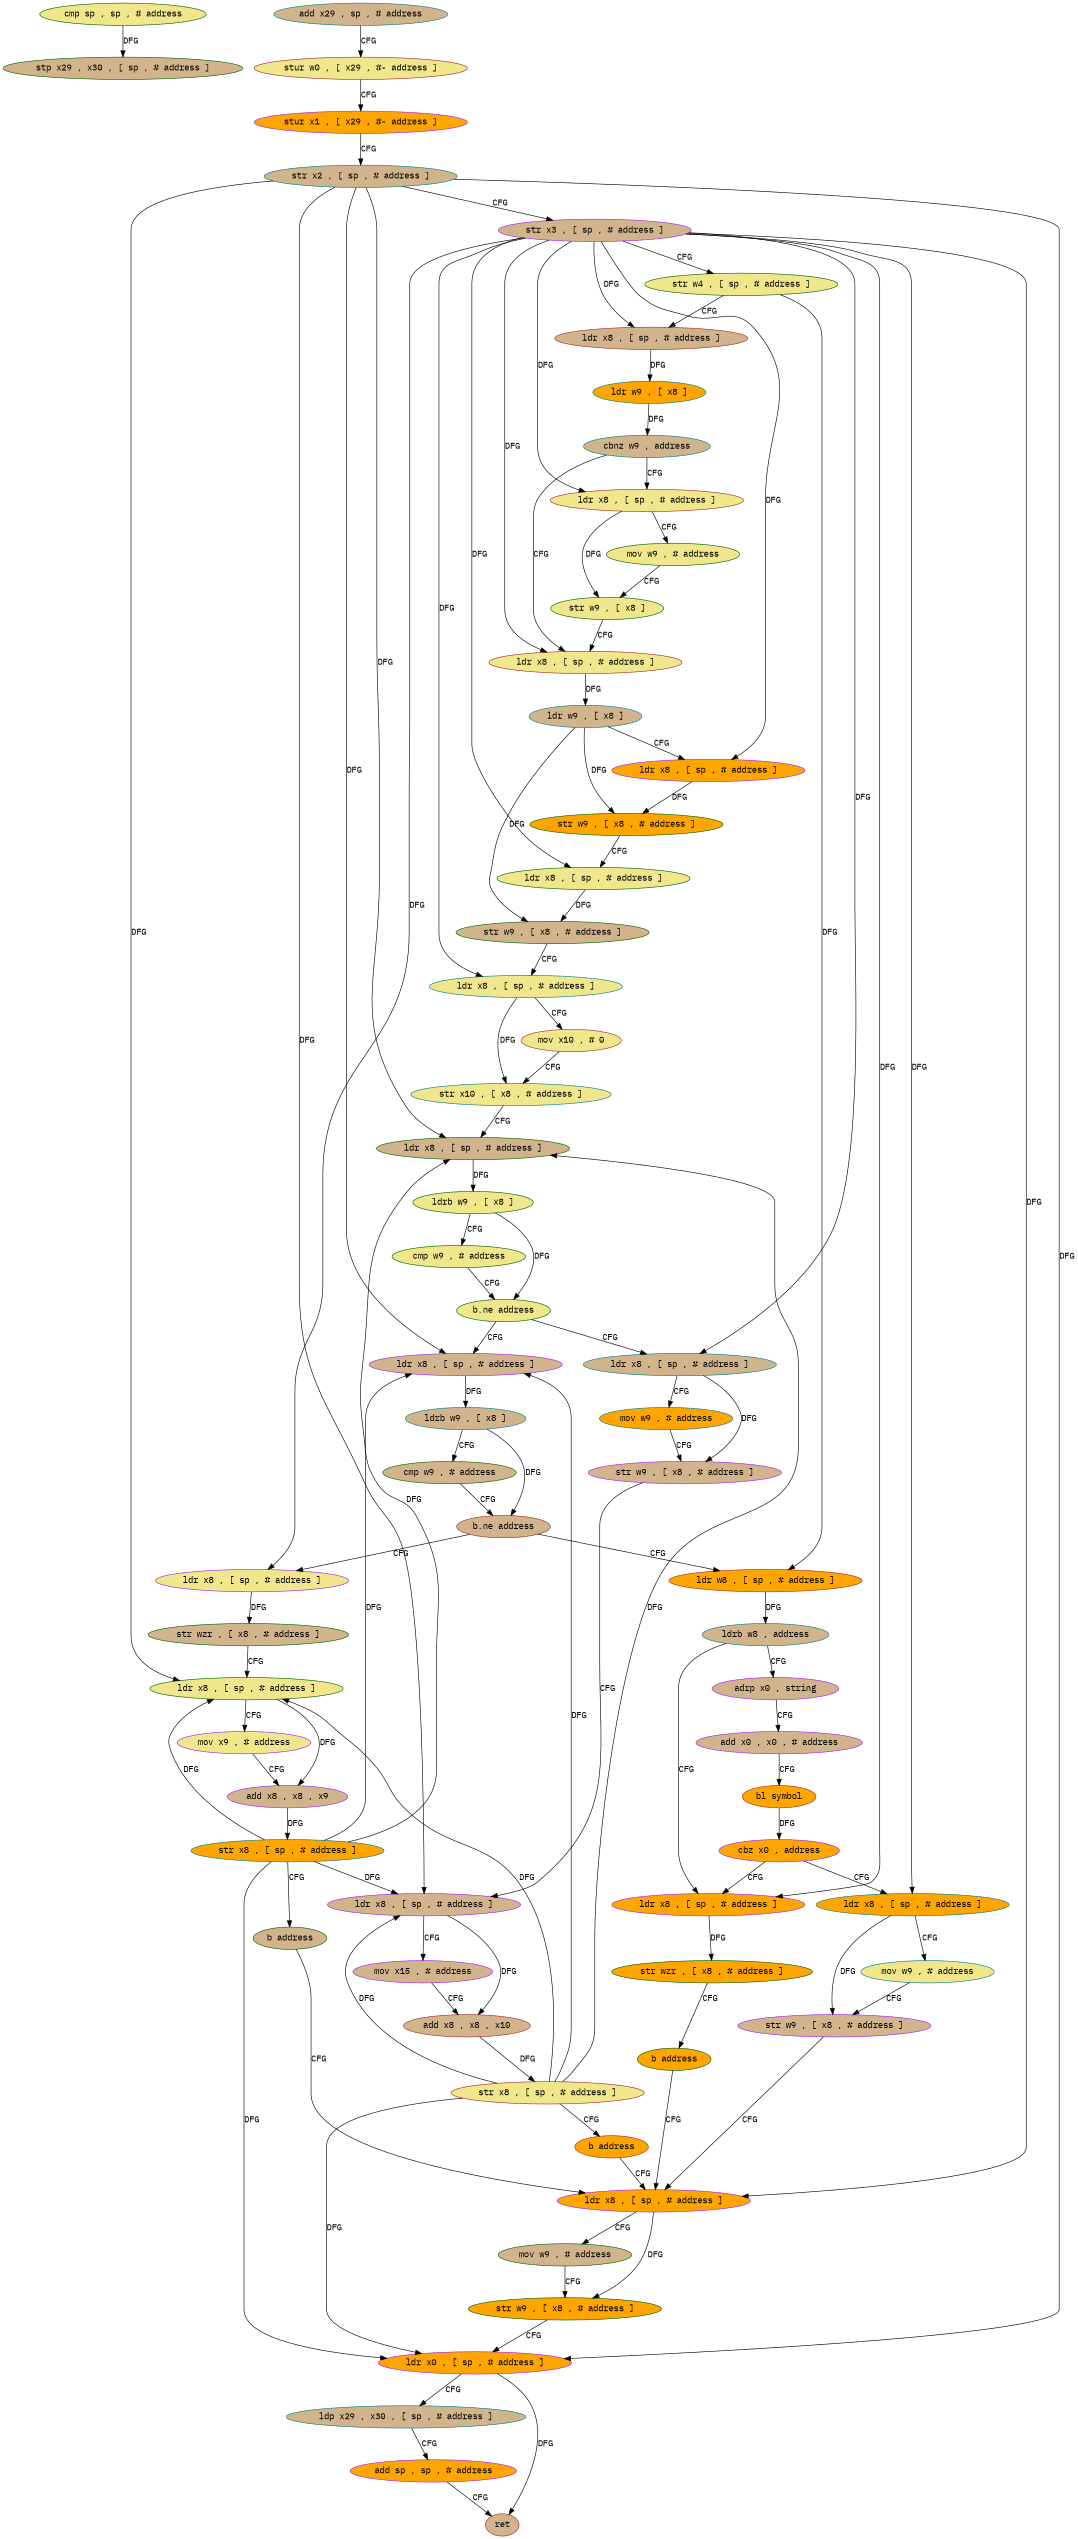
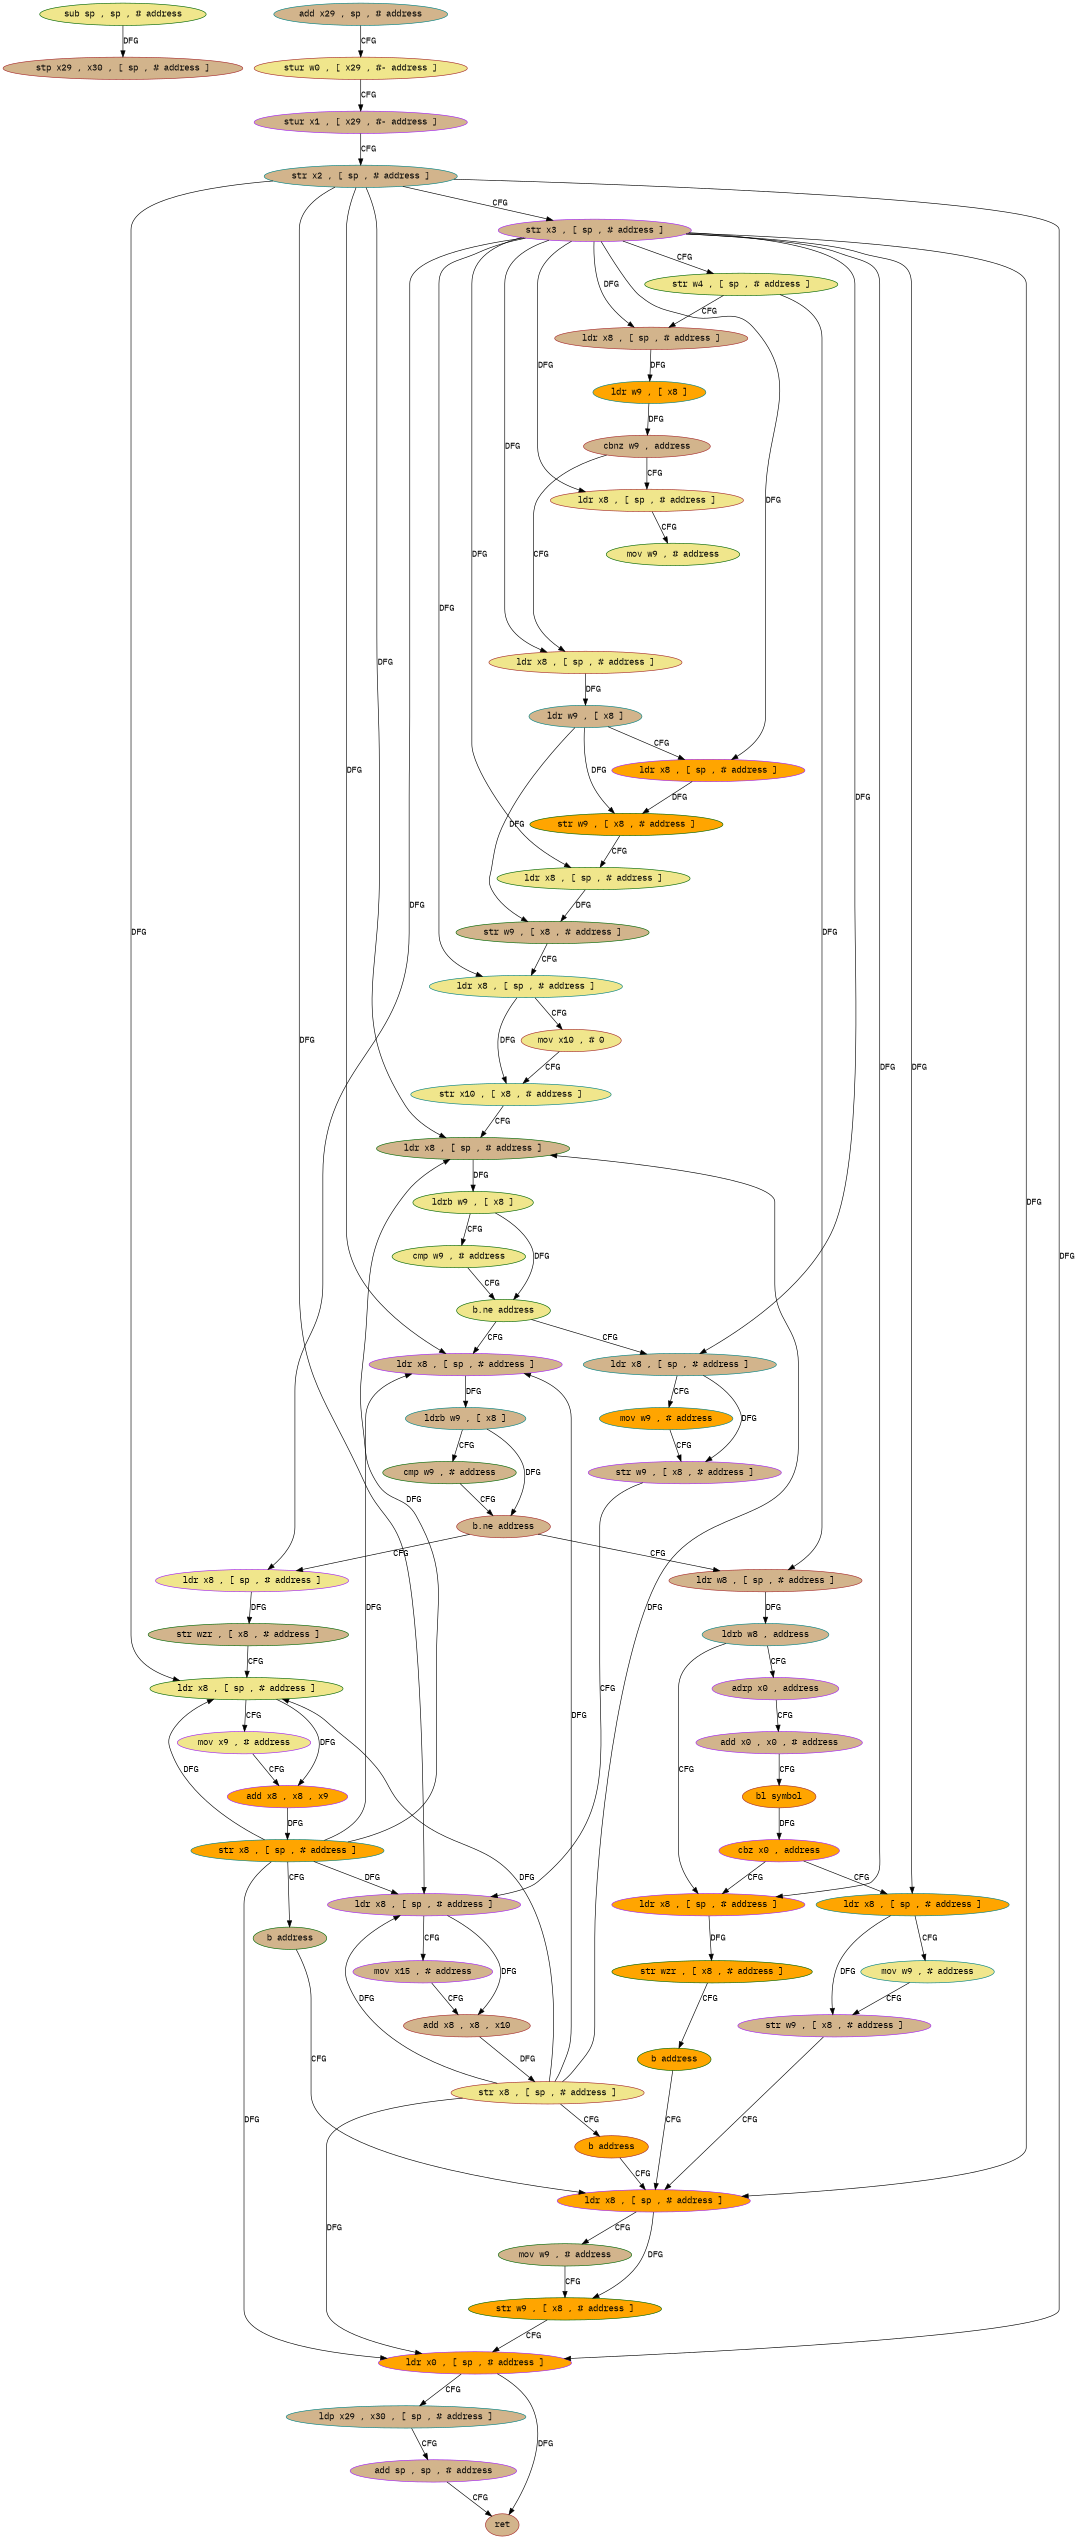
  digraph {
    fontname="IBM Plex Mono"
    node [color=darkgreen fillcolor=tan fontname="IBM Plex Mono" style=filled]
    edge [fontname="IBM Plex Mono"]
-   n1 [fillcolor=khaki label="cmp sp , sp , # address"]
-   n2 [label="stp x29 , x30 , [ sp , # address ]"]
+   n1 [fillcolor=khaki label="sub sp , sp , # address"]
+   n2 [color=brown label="stp x29 , x30 , [ sp , # address ]"]
    n3 [color=teal label="add x29 , sp , # address"]
    n4 [color=brown fillcolor=khaki label="stur w0 , [ x29 , #- address ]"]
-   n5 [color=purple fillcolor=orange label="stur x1 , [ x29 , #- address ]"]
+   n5 [color=purple label="stur x1 , [ x29 , #- address ]"]
    n6 [color=teal label="str x2 , [ sp , # address ]"]
    n7 [color=purple label="str x3 , [ sp , # address ]"]
    n8 [label="ldr x8 , [ sp , # address ]"]
    n9 [color=purple label="ldr x8 , [ sp , # address ]"]
    n10 [color=purple label="ldr x8 , [ sp , # address ]"]
    n11 [fillcolor=khaki label="ldr x8 , [ sp , # address ]"]
    n12 [color=purple fillcolor=orange label="ldr x0 , [ sp , # address ]"]
    n13 [fillcolor=khaki label="str w4 , [ sp , # address ]"]
    n14 [color=brown label="ldr x8 , [ sp , # address ]"]
    n15 [color=brown fillcolor=khaki label="ldr x8 , [ sp , # address ]"]
    n16 [color=brown fillcolor=khaki label="ldr x8 , [ sp , # address ]"]
    n17 [color=purple fillcolor=orange label="ldr x8 , [ sp , # address ]"]
    n18 [fillcolor=khaki label="ldr x8 , [ sp , # address ]"]
    n19 [color=teal fillcolor=khaki label="ldr x8 , [ sp , # address ]"]
    n20 [color=teal label="ldr x8 , [ sp , # address ]"]
    n21 [color=purple fillcolor=khaki label="ldr x8 , [ sp , # address ]"]
    n22 [color=purple fillcolor=orange label="ldr x8 , [ sp , # address ]"]
    n23 [color=purple fillcolor=orange label="ldr x8 , [ sp , # address ]"]
    n24 [color=teal fillcolor=orange label="ldr x8 , [ sp , # address ]"]
    n25 [fillcolor=khaki label="ldrb w9 , [ x8 ]"]
    n26 [color=teal label="ldrb w9 , [ x8 ]"]
    n27 [color=purple label="mov x15 , # address"]
    n28 [color=brown label="add x8 , x8 , x10"]
    n29 [color=purple fillcolor=khaki label="mov x9 , # address"]
-   n30 [color=purple label="add x8 , x8 , x9"]
+   n30 [color=purple fillcolor=orange label="add x8 , x8 , x9"]
    n31 [color=teal label="ldp x29 , x30 , [ sp , # address ]"]
    n32 [color=brown label=ret]
-   n33 [color=brown fillcolor=orange label="ldr w8 , [ sp , # address ]"]
+   n33 [color=brown label="ldr w8 , [ sp , # address ]"]
    n34 [color=teal fillcolor=orange label="ldr w9 , [ x8 ]"]
    n35 [color=teal label="ldr w9 , [ x8 ]"]
    n36 [fillcolor=khaki label="mov w9 , # address"]
-   n37 [fillcolor=khaki label="str w9 , [ x8 ]"]
    n38 [fillcolor=orange label="str w9 , [ x8 , # address ]"]
    n39 [label="str w9 , [ x8 , # address ]"]
    n40 [color=brown fillcolor=khaki label="mov x10 , # 0"]
    n41 [color=teal fillcolor=khaki label="str x10 , [ x8 , # address ]"]
    n42 [color=teal fillcolor=orange label="mov w9 , # address"]
    n43 [color=purple label="str w9 , [ x8 , # address ]"]
    n44 [label="str wzr , [ x8 , # address ]"]
    n45 [label="mov w9 , # address"]
    n46 [fillcolor=orange label="str w9 , [ x8 , # address ]"]
    n47 [fillcolor=orange label="str wzr , [ x8 , # address ]"]
    n48 [color=teal fillcolor=khaki label="mov w9 , # address"]
    n49 [color=purple label="str w9 , [ x8 , # address ]"]
    n50 [color=teal label="ldrb w8 , address"]
-   n51 [color=teal label="cbnz w9 , address"]
+   n51 [color=brown label="cbnz w9 , address"]
    n52 [fillcolor=khaki label="cmp w9 , # address"]
    n53 [fillcolor=khaki label="b.ne address"]
    n54 [label="cmp w9 , # address"]
    n55 [color=brown label="b.ne address"]
-   n56 [color=purple label="adrp x0 , string"]
+   n56 [color=purple label="adrp x0 , address"]
    n57 [color=brown fillcolor=khaki label="str x8 , [ sp , # address ]"]
    n58 [color=brown fillcolor=orange label="b address"]
    n59 [color=purple label="add x0 , x0 , # address"]
    n60 [fillcolor=orange label="b address"]
    n61 [color=brown fillcolor=orange label="bl symbol"]
    n62 [color=teal fillcolor=orange label="str x8 , [ sp , # address ]"]
    n63 [label="b address"]
-   n64 [color=purple fillcolor=orange label="add sp , sp , # address"]
+   n64 [color=purple label="add sp , sp , # address"]
    n65 [color=purple fillcolor=orange label="cbz x0 , address"]
    n1 -> n2 [label=DFG]
    n3 -> n4 [label=CFG]
    n4 -> n5 [label=CFG]
    n5 -> n6 [label=CFG]
    n6 -> n7 [label=CFG]
    n6 -> n8 [label=DFG]
    n6 -> n9 [label=DFG]
    n6 -> n10 [label=DFG]
    n6 -> n11 [label=DFG]
    n6 -> n12 [label=DFG]
    n7 -> n13 [label=CFG]
    n7 -> n14 [label=DFG]
    n7 -> n15 [label=DFG]
    n7 -> n16 [label=DFG]
    n7 -> n17 [label=DFG]
    n7 -> n18 [label=DFG]
    n7 -> n19 [label=DFG]
    n7 -> n20 [label=DFG]
    n7 -> n21 [label=DFG]
    n7 -> n22 [label=DFG]
    n7 -> n23 [label=DFG]
    n7 -> n24 [label=DFG]
    n8 -> n25 [label=DFG]
    n9 -> n26 [label=DFG]
    n10 -> n27 [label=CFG]
    n10 -> n28 [label=DFG]
    n11 -> n29 [label=CFG]
    n11 -> n30 [label=DFG]
    n12 -> n31 [label=CFG]
    n12 -> n32 [label=DFG]
    n13 -> n14 [label=CFG]
    n13 -> n33 [label=DFG]
    n14 -> n34 [label=DFG]
    n15 -> n35 [label=DFG]
    n16 -> n36 [label=CFG]
-   n16 -> n37 [label=DFG]
    n17 -> n38 [label=DFG]
    n18 -> n39 [label=DFG]
    n19 -> n40 [label=CFG]
    n19 -> n41 [label=DFG]
    n20 -> n42 [label=CFG]
    n20 -> n43 [label=DFG]
    n21 -> n44 [label=DFG]
    n22 -> n45 [label=CFG]
    n22 -> n46 [label=DFG]
    n23 -> n47 [label=DFG]
    n24 -> n48 [label=CFG]
    n24 -> n49 [label=DFG]
    n25 -> n52 [label=CFG]
    n25 -> n53 [label=DFG]
    n26 -> n54 [label=CFG]
    n26 -> n55 [label=DFG]
    n27 -> n28 [label=CFG]
    n28 -> n57 [label=DFG]
    n29 -> n30 [label=CFG]
    n30 -> n62 [label=DFG]
    n31 -> n64 [label=CFG]
    n33 -> n50 [label=DFG]
    n34 -> n51 [label=DFG]
    n35 -> n17 [label=CFG]
    n35 -> n38 [label=DFG]
    n35 -> n39 [label=DFG]
-   n36 -> n37 [label=CFG]
-   n37 -> n15 [label=CFG]
    n38 -> n18 [label=CFG]
    n39 -> n19 [label=CFG]
    n40 -> n41 [label=CFG]
    n41 -> n8 [label=CFG]
    n42 -> n43 [label=CFG]
    n43 -> n10 [label=CFG]
    n44 -> n11 [label=CFG]
    n45 -> n46 [label=CFG]
    n46 -> n12 [label=CFG]
    n47 -> n60 [label=CFG]
    n48 -> n49 [label=CFG]
    n49 -> n22 [label=CFG]
    n50 -> n23 [label=CFG]
    n50 -> n56 [label=CFG]
    n51 -> n15 [label=CFG]
    n51 -> n16 [label=CFG]
    n52 -> n53 [label=CFG]
    n53 -> n9 [label=CFG]
    n53 -> n20 [label=CFG]
    n54 -> n55 [label=CFG]
    n55 -> n21 [label=CFG]
    n55 -> n33 [label=CFG]
    n56 -> n59 [label=CFG]
    n57 -> n8 [label=DFG]
    n57 -> n9 [label=DFG]
    n57 -> n10 [label=DFG]
    n57 -> n11 [label=DFG]
    n57 -> n12 [label=DFG]
    n57 -> n58 [label=CFG]
    n58 -> n22 [label=CFG]
    n59 -> n61 [label=CFG]
    n60 -> n22 [label=CFG]
    n61 -> n65 [label=DFG]
    n62 -> n8 [label=DFG]
    n62 -> n9 [label=DFG]
    n62 -> n10 [label=DFG]
    n62 -> n11 [label=DFG]
    n62 -> n12 [label=DFG]
    n62 -> n63 [label=CFG]
    n63 -> n22 [label=CFG]
    n64 -> n32 [label=CFG]
    n65 -> n23 [label=CFG]
    n65 -> n24 [label=CFG]
  }
